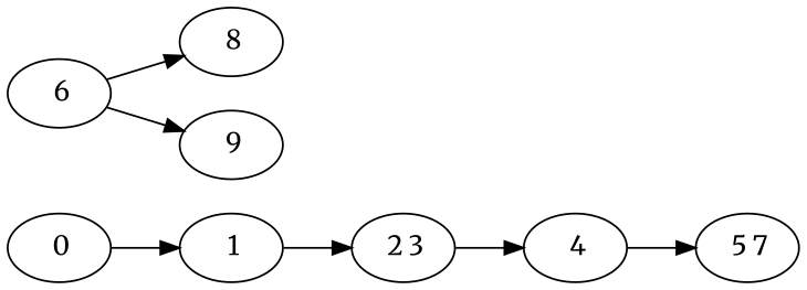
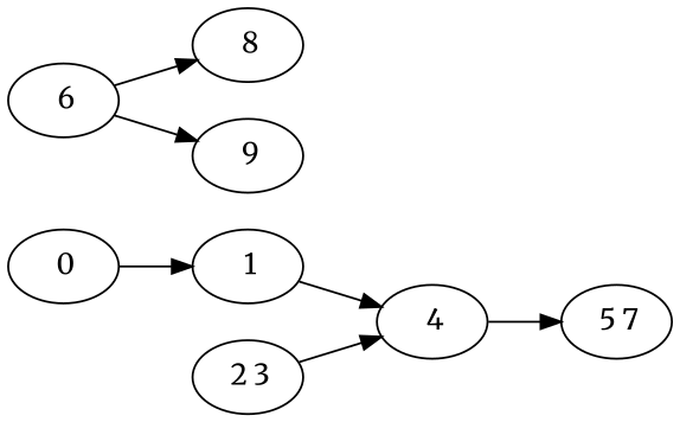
  digraph {
    fontname=Merriweather
    rankdir=LR
    node [fontname=Merriweather]
    edge [fontname=Merriweather]
    " 0"
    " 1"
    " 2 3"
    " 4"
    " 5 7"
    " 6"
    " 8"
    " 9"
    " 0" -> " 1"
-   " 1" -> " 2 3"
+   " 1" -> " 4"
    " 2 3" -> " 4"
    " 4" -> " 5 7"
    " 6" -> " 8"
    " 6" -> " 9"
  }
